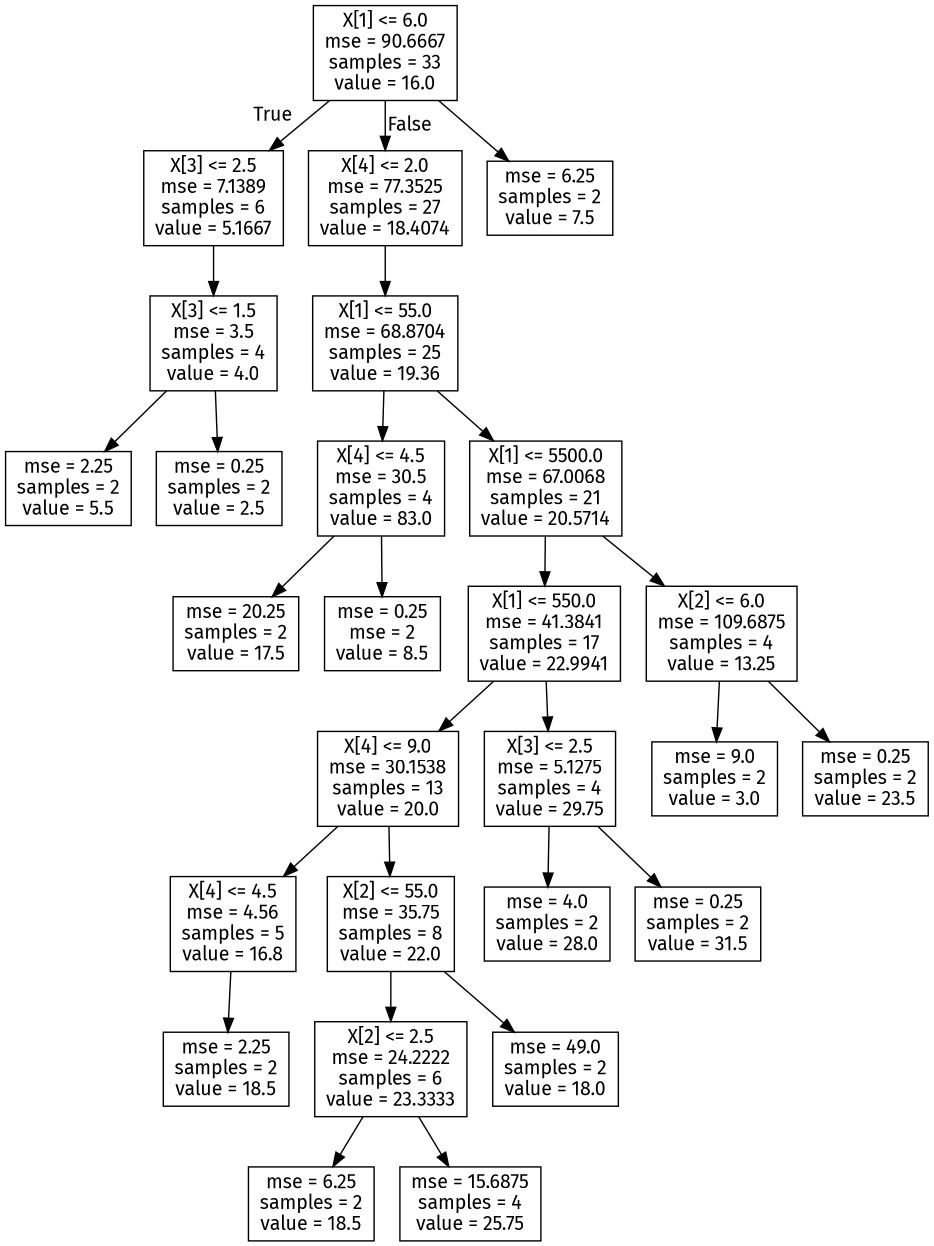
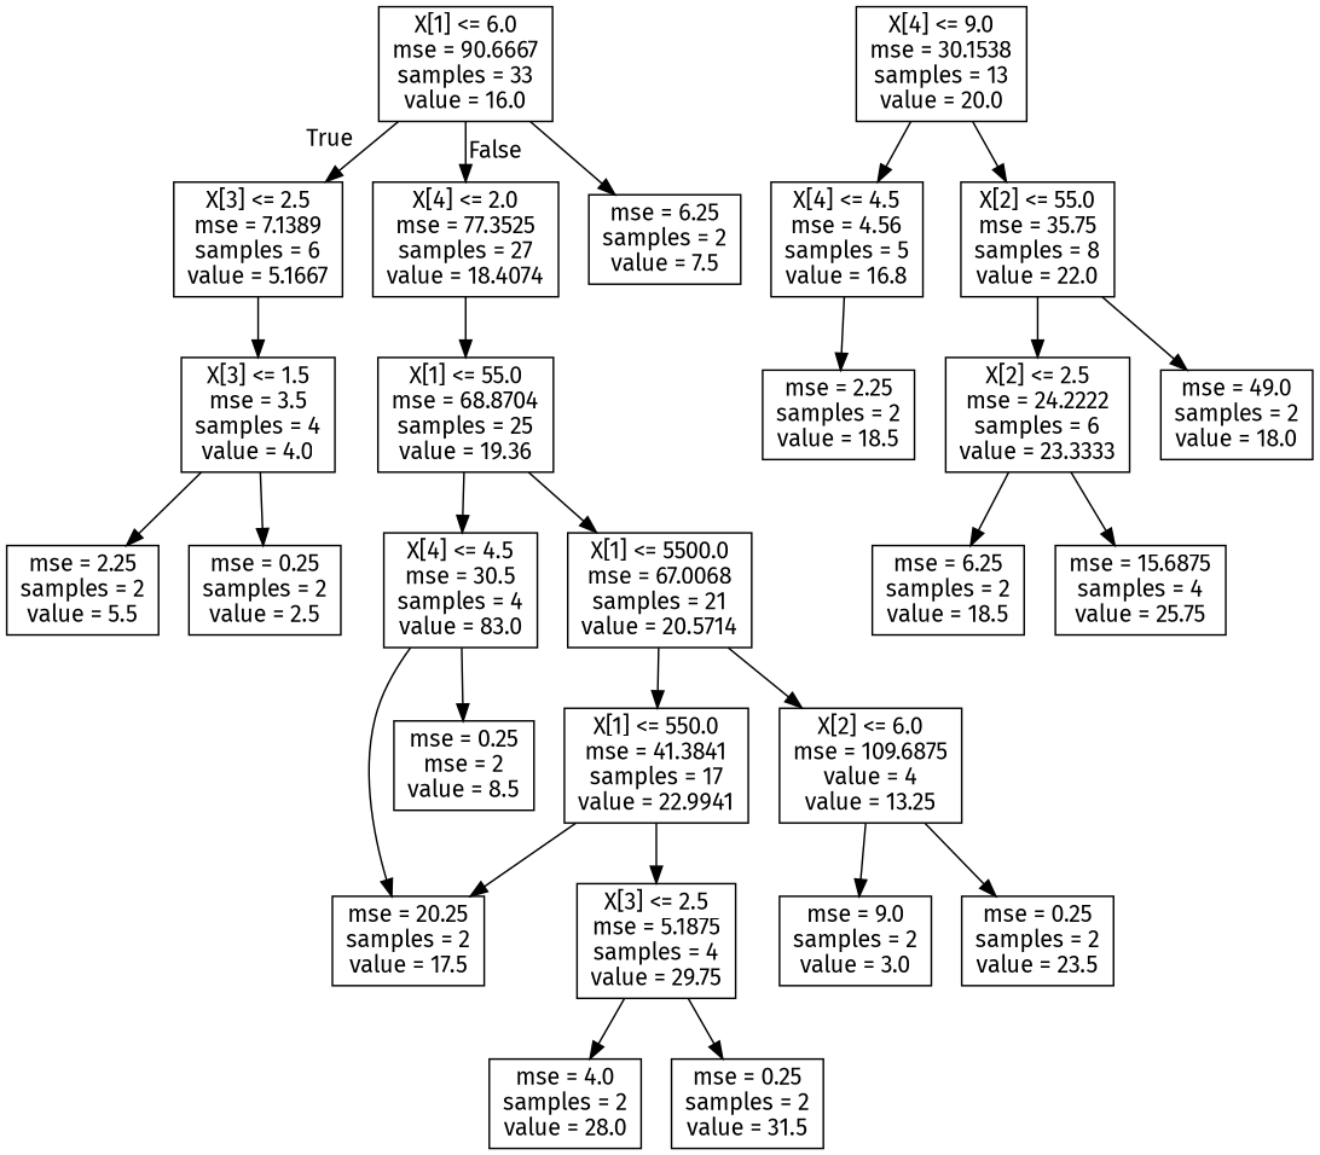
  digraph {
    fontname="Fira Sans"
    node [fontname="Fira Sans" shape=box]
    edge [fontname="Fira Sans"]
    n1 [label="X[1] <= 6.0\nmse = 90.6667\nsamples = 33\nvalue = 16.0"]
    n2 [label="X[3] <= 2.5\nmse = 7.1389\nsamples = 6\nvalue = 5.1667"]
    n3 [label="X[4] <= 2.0\nmse = 77.3525\nsamples = 27\nvalue = 18.4074"]
    n4 [label="mse = 6.25\nsamples = 2\nvalue = 7.5"]
    n5 [label="X[3] <= 1.5\nmse = 3.5\nsamples = 4\nvalue = 4.0"]
    n6 [label="X[1] <= 55.0\nmse = 68.8704\nsamples = 25\nvalue = 19.36"]
    n7 [label="mse = 2.25\nsamples = 2\nvalue = 5.5"]
    n8 [label="mse = 0.25\nsamples = 2\nvalue = 2.5"]
    n9 [label="X[4] <= 4.5\nmse = 30.5\nsamples = 4\nvalue = 83.0"]
    n10 [label="X[1] <= 5500.0\nmse = 67.0068\nsamples = 21\nvalue = 20.5714"]
    n11 [label="mse = 20.25\nsamples = 2\nvalue = 17.5"]
    n12 [label="mse = 0.25\nmse = 2\nvalue = 8.5"]
    n13 [label="X[1] <= 550.0\nmse = 41.3841\nsamples = 17\nvalue = 22.9941"]
-   n14 [label="X[2] <= 6.0\nmse = 109.6875\nsamples = 4\nvalue = 13.25"]
+   n14 [label="X[2] <= 6.0\nmse = 109.6875\nvalue = 4\nvalue = 13.25"]
    n15 [label="X[4] <= 9.0\nmse = 30.1538\nsamples = 13\nvalue = 20.0"]
-   n16 [label="X[3] <= 2.5\nmse = 5.1275\nsamples = 4\nvalue = 29.75"]
+   n16 [label="X[3] <= 2.5\nmse = 5.1875\nsamples = 4\nvalue = 29.75"]
    n17 [label="mse = 9.0\nsamples = 2\nvalue = 3.0"]
    n18 [label="mse = 0.25\nsamples = 2\nvalue = 23.5"]
    n19 [label="X[4] <= 4.5\nmse = 4.56\nsamples = 5\nvalue = 16.8"]
    n20 [label="X[2] <= 55.0\nmse = 35.75\nsamples = 8\nvalue = 22.0"]
    n21 [label="mse = 4.0\nsamples = 2\nvalue = 28.0"]
    n22 [label="mse = 0.25\nsamples = 2\nvalue = 31.5"]
    n23 [label="mse = 2.25\nsamples = 2\nvalue = 18.5"]
    n24 [label="X[2] <= 2.5\nmse = 24.2222\nsamples = 6\nvalue = 23.3333"]
    n25 [label="mse = 49.0\nsamples = 2\nvalue = 18.0"]
    n26 [label="mse = 6.25\nsamples = 2\nvalue = 18.5"]
    n27 [label="mse = 15.6875\nsamples = 4\nvalue = 25.75"]
    n1 -> n2 [headlabel=True labelangle=45 labeldistance=2.5]
    n1 -> n3 [headlabel=False labelangle=-45 labeldistance=2.5]
    n1 -> n4
    n2 -> n5
    n3 -> n6
    n5 -> n7
    n5 -> n8
    n6 -> n9
    n6 -> n10
    n9 -> n11
    n9 -> n12
    n10 -> n13
    n10 -> n14
-   n13 -> n15
+   n13 -> n11
    n13 -> n16
    n14 -> n17
    n14 -> n18
    n15 -> n19
    n15 -> n20
    n16 -> n21
    n16 -> n22
    n19 -> n23
    n20 -> n24
    n20 -> n25
    n24 -> n26
    n24 -> n27
  }
